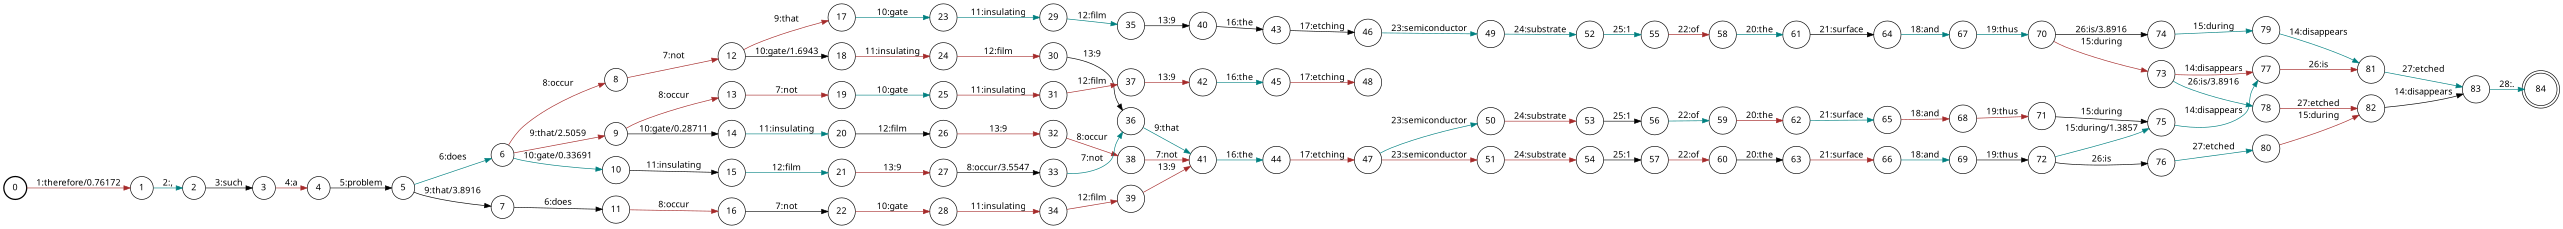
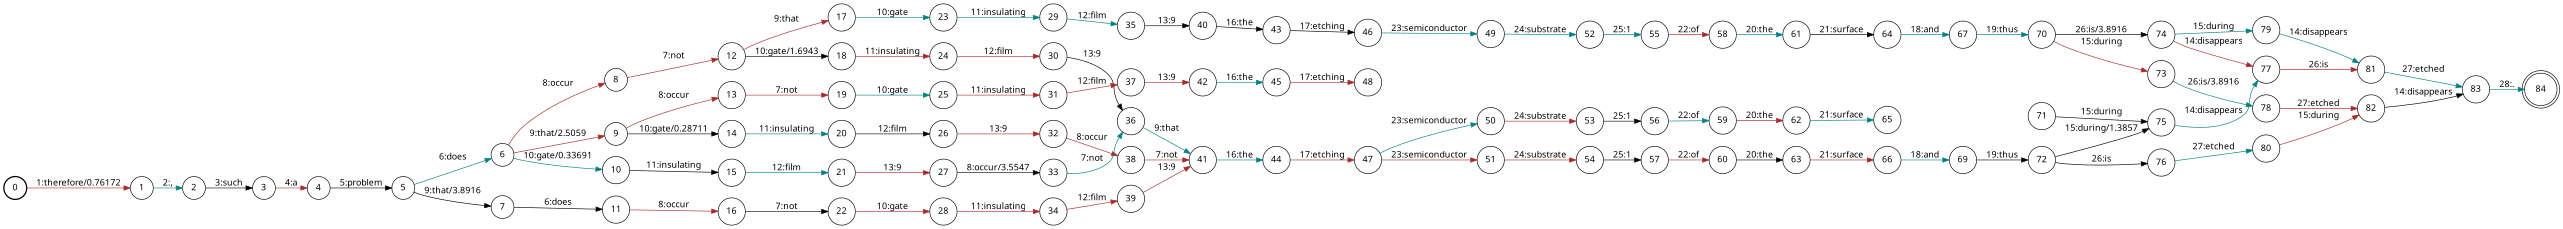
  digraph {
    fontname="Noto Sans"
    nodesep=0.25
    rankdir=LR
    ranksep=0.4
    node [fontname="Noto Sans" fontsize=14 shape=circle style=solid]
    edge [color=brown fontname="Noto Sans" fontsize=14]
    n1 [label=0 style=bold]
    n2 [label=1]
    n3 [label=2]
    n4 [label=3]
    n5 [label=4]
    n6 [label=5]
    n7 [label=6]
    n8 [label=7]
    n9 [label=8]
    n10 [label=9]
    n11 [label=10]
    n12 [label=11]
    n13 [label=12]
    n14 [label=13]
    n15 [label=14]
    n16 [label=15]
    n17 [label=16]
    n18 [label=17]
    n19 [label=18]
    n20 [label=19]
    n21 [label=20]
    n22 [label=21]
    n23 [label=22]
    n24 [label=23]
    n25 [label=24]
    n26 [label=25]
    n27 [label=26]
    n28 [label=27]
    n29 [label=28]
    n30 [label=29]
    n31 [label=30]
    n32 [label=31]
    n33 [label=32]
    n34 [label=33]
    n35 [label=34]
    n36 [label=35]
    n37 [label=36]
    n38 [label=37]
    n39 [label=38]
    n40 [label=39]
    n41 [label=40]
    n42 [label=41]
    n43 [label=42]
    n44 [label=43]
    n45 [label=44]
    n46 [label=45]
    n47 [label=46]
    n48 [label=47]
    n49 [label=48]
    n50 [label=49]
    n51 [label=50]
    n52 [label=51]
    n53 [label=52]
    n54 [label=53]
    n55 [label=54]
    n56 [label=55]
    n57 [label=56]
    n58 [label=57]
    n59 [label=58]
    n60 [label=59]
    n61 [label=60]
    n62 [label=61]
    n63 [label=62]
    n64 [label=63]
    n65 [label=64]
    n66 [label=65]
    n67 [label=66]
    n68 [label=67]
-   n69 [label=68]
    n70 [label=69]
    n71 [label=70]
    n72 [label=71]
    n73 [label=72]
    n74 [label=73]
    n75 [label=74]
    n76 [label=75]
    n77 [label=76]
    n78 [label=77]
    n79 [label=78]
    n80 [label=79]
    n81 [label=80]
    n82 [label=81]
    n83 [label=82]
    n84 [label=83]
    n85 [label=84 shape=doublecircle]
    n1 -> n2 [label="1:therefore/0.76172"]
    n2 -> n3 [color=teal label="2:,"]
    n3 -> n4 [color=black label="3:such"]
    n4 -> n5 [label="4:a"]
    n5 -> n6 [color=black label="5:problem"]
    n6 -> n7 [color=teal label="6:does"]
    n6 -> n8 [color=black label="9:that/3.8916"]
    n7 -> n9 [label="8:occur"]
    n7 -> n10 [label="9:that/2.5059"]
    n7 -> n11 [color=teal label="10:gate/0.33691"]
    n8 -> n12 [color=black label="6:does"]
    n9 -> n13 [label="7:not"]
    n10 -> n14 [label="8:occur"]
    n10 -> n15 [color=black label="10:gate/0.28711"]
    n11 -> n16 [color=black label="11:insulating"]
    n12 -> n17 [label="8:occur"]
    n13 -> n18 [label="9:that"]
    n13 -> n19 [color=black label="10:gate/1.6943"]
    n14 -> n20 [label="7:not"]
    n15 -> n21 [color=teal label="11:insulating"]
    n16 -> n22 [color=teal label="12:film"]
    n17 -> n23 [color=black label="7:not"]
    n18 -> n24 [color=teal label="10:gate"]
    n19 -> n25 [label="11:insulating"]
    n20 -> n26 [color=teal label="10:gate"]
    n21 -> n27 [color=black label="12:film"]
    n22 -> n28 [label="13:9"]
    n23 -> n29 [label="10:gate"]
    n24 -> n30 [color=teal label="11:insulating"]
    n25 -> n31 [label="12:film"]
    n26 -> n32 [label="11:insulating"]
    n27 -> n33 [label="13:9"]
    n28 -> n34 [color=black label="8:occur/3.5547"]
    n29 -> n35 [label="11:insulating"]
    n30 -> n36 [color=teal label="12:film"]
    n31 -> n37 [color=black label="13:9"]
    n32 -> n38 [label="12:film"]
    n33 -> n39 [label="8:occur"]
    n34 -> n37 [color=teal label="7:not"]
    n35 -> n40 [label="12:film"]
    n36 -> n41 [color=black label="13:9"]
    n37 -> n42 [color=teal label="9:that"]
    n38 -> n43 [label="13:9"]
    n39 -> n42 [label="7:not"]
    n40 -> n42 [label="13:9"]
    n41 -> n44 [color=black label="16:the"]
    n42 -> n45 [color=teal label="16:the"]
    n43 -> n46 [color=teal label="16:the"]
    n44 -> n47 [color=black label="17:etching"]
    n45 -> n48 [label="17:etching"]
    n46 -> n49 [label="17:etching"]
    n47 -> n50 [color=teal label="23:semiconductor"]
    n48 -> n51 [color=teal label="23:semiconductor"]
    n48 -> n52 [label="23:semiconductor"]
    n50 -> n53 [color=teal label="24:substrate"]
    n51 -> n54 [label="24:substrate"]
    n52 -> n55 [label="24:substrate"]
    n53 -> n56 [color=teal label="25:1"]
    n54 -> n57 [color=black label="25:1"]
    n55 -> n58 [color=black label="25:1"]
    n56 -> n59 [label="22:of"]
    n57 -> n60 [color=teal label="22:of"]
    n58 -> n61 [label="22:of"]
    n59 -> n62 [color=teal label="20:the"]
    n60 -> n63 [label="20:the"]
    n61 -> n64 [color=black label="20:the"]
    n62 -> n65 [color=black label="21:surface"]
    n63 -> n66 [color=teal label="21:surface"]
    n64 -> n67 [label="21:surface"]
    n65 -> n68 [color=teal label="18:and"]
-   n66 -> n69 [label="18:and"]
    n67 -> n70 [color=teal label="18:and"]
    n68 -> n71 [color=teal label="19:thus"]
-   n69 -> n72 [label="19:thus"]
    n70 -> n73 [color=black label="19:thus"]
    n71 -> n74 [label="15:during"]
    n71 -> n75 [color=black label="26:is/3.8916"]
    n72 -> n76 [color=black label="15:during"]
-   n73 -> n76 [color=teal label="15:during/1.3857"]
+   n73 -> n76 [color=black label="15:during/1.3857"]
    n73 -> n77 [color=black label="26:is"]
-   n74 -> n78 [label="14:disappears"]
+   n75 -> n78 [label="14:disappears"]
    n74 -> n79 [color=teal label="26:is/3.8916"]
    n75 -> n80 [color=teal label="15:during"]
    n76 -> n78 [color=teal label="14:disappears"]
    n77 -> n81 [color=teal label="27:etched"]
    n78 -> n82 [label="26:is"]
    n79 -> n83 [label="27:etched"]
    n80 -> n82 [color=teal label="14:disappears"]
    n81 -> n83 [label="15:during"]
    n82 -> n84 [color=teal label="27:etched"]
    n83 -> n84 [color=black label="14:disappears"]
    n84 -> n85 [color=teal label="28:."]
  }
